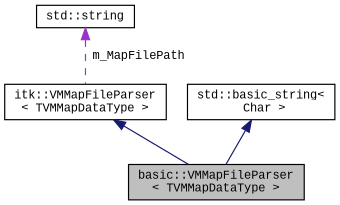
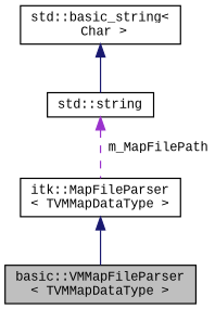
  digraph {
    fontname="Liberation Mono"
    node [color=black fillcolor=white fontname="Liberation Mono" fontsize=10 shape=record style=filled]
    edge [color=midnightblue dir=back fontname="Liberation Mono" fontsize=10 labelfontname=Helvetica labelfontsize=10 style=solid]
    n1 [fillcolor=grey75 fontcolor=black height=0.2 label="basic::VMMapFileParser\l\< TVMMapDataType \>" width=0.4]
-   n2 [height=0.2 label="itk::VMMapFileParser\l\< TVMMapDataType \>" width=0.4]
+   n2 [height=0.2 label="itk::MapFileParser\l\< TVMMapDataType \>" width=0.4]
    n3 [height=0.2 label="std::string" width=0.4]
    n4 [height=0.2 label="std::basic_string\<\l Char \>" width=0.4]
    n2 -> n1
    n3 -> n2 [color=darkorchid3 label=" m_MapFilePath" style=dashed]
-   n4 -> n1
+   n4 -> n3
  }
